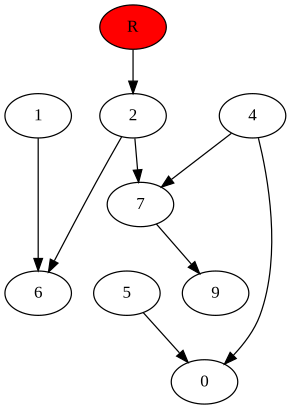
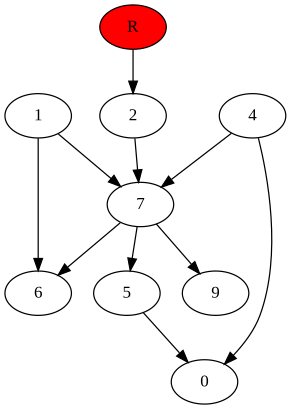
  digraph {
    fontname="Liberation Serif"
    node [fontname="Liberation Serif"]
    edge [fontname="Liberation Serif"]
    1
    6
    7
    5
    9
    2
    4
    n8 [label=0]
    R [fillcolor="#ff0000" style=filled]
    1 -> 6
+   1 -> 7
+   7 -> 5
    7 -> 9
    5 -> n8
-   2 -> 6
+   7 -> 6
    2 -> 7
    4 -> 7
    4 -> n8
    R -> 2
  }
